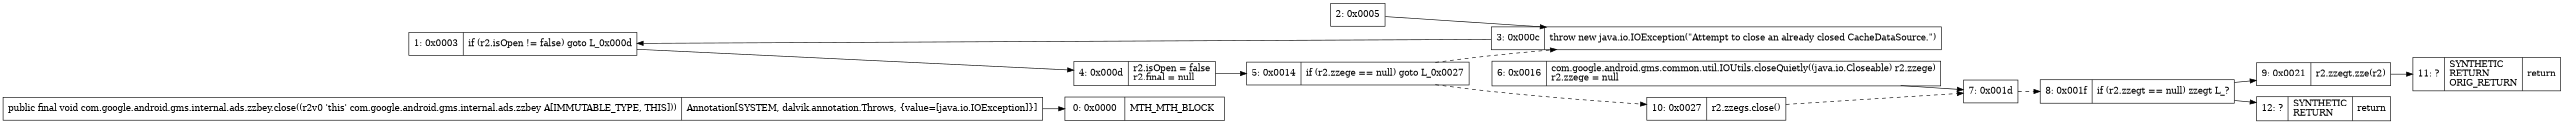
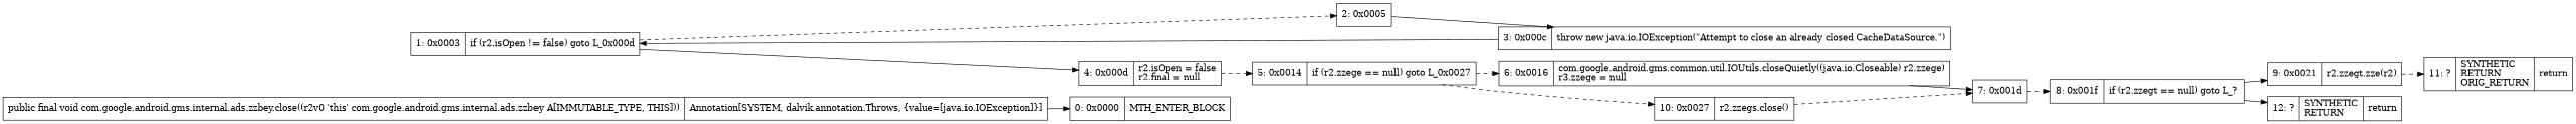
  digraph {
    rankdir=LR
    node [shape=record]
-   n1 [label="{0\:\ 0x0000|MTH_MTH_BLOCK\l}"]
+   n1 [label="{0\:\ 0x0000|MTH_ENTER_BLOCK\l}"]
    n2 [label="{1\:\ 0x0003|if (r2.isOpen != false) goto L_0x000d\l}"]
    n3 [label="{2\:\ 0x0005}"]
    n4 [label="{4\:\ 0x000d|r2.isOpen = false\lr2.final = null\l}"]
    n5 [label="{3\:\ 0x000c|throw new java.io.IOException(\"Attempt to close an already closed CacheDataSource.\")\l}"]
    n6 [label="{5\:\ 0x0014|if (r2.zzege == null) goto L_0x0027\l}"]
-   n7 [label="{6\:\ 0x0016|com.google.android.gms.common.util.IOUtils.closeQuietly((java.io.Closeable) r2.zzege)\lr2.zzege = null\l}"]
+   n7 [label="{6\:\ 0x0016|com.google.android.gms.common.util.IOUtils.closeQuietly((java.io.Closeable) r2.zzege)\lr3.zzege = null\l}"]
    n8 [label="{10\:\ 0x0027|r2.zzegs.close()\l}"]
    n9 [label="{7\:\ 0x001d}"]
-   n10 [label="{8\:\ 0x001f|if (r2.zzegt == null) zzegt L_?\l}"]
+   n10 [label="{8\:\ 0x001f|if (r2.zzegt == null) goto L_?\l}"]
    n11 [label="{9\:\ 0x0021|r2.zzegt.zze(r2)\l}"]
    n12 [label="{12\:\ ?|SYNTHETIC\lRETURN\l|return\l}"]
    n13 [label="{11\:\ ?|SYNTHETIC\lRETURN\lORIG_RETURN\l|return\l}"]
    n14 [label="{public final void com.google.android.gms.internal.ads.zzbey.close((r2v0 'this' com.google.android.gms.internal.ads.zzbey A[IMMUTABLE_TYPE, THIS]))  | Annotation[SYSTEM, dalvik.annotation.Throws, \{value=[java.io.IOException]\}]\l}"]
+   n2 -> n3 [style=dashed]
    n2 -> n4
    n3 -> n5
-   n4 -> n6
+   n4 -> n6 [style=dashed]
    n5 -> n2
-   n6 -> n5 [style=dashed]
+   n6 -> n7 [style=dashed]
    n6 -> n8 [style=dashed]
    n7 -> n9
    n8 -> n9 [style=dashed]
    n9 -> n10 [style=dashed]
    n10 -> n11 [style=solid]
    n10 -> n12
-   n11 -> n13
+   n11 -> n13 [style=dashed]
    n14 -> n1
  }
